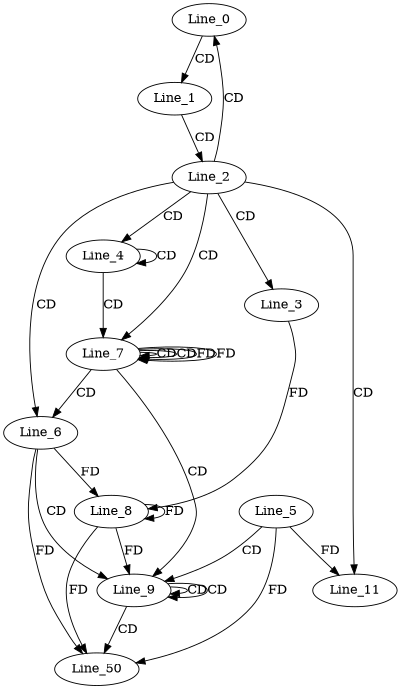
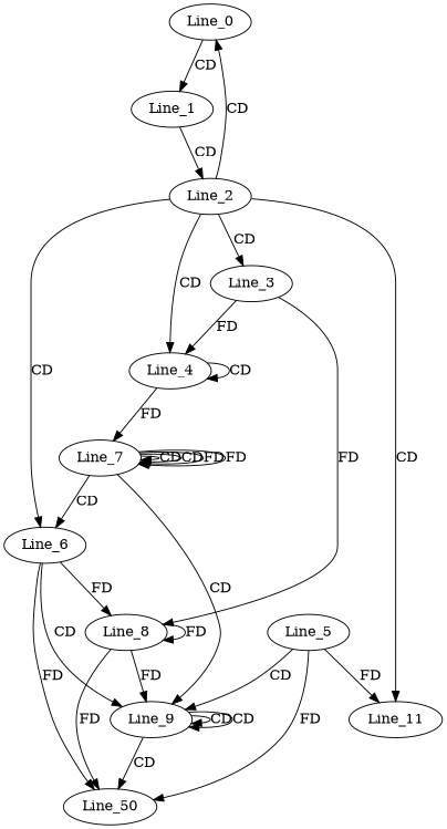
  digraph {
    Line_0
    Line_1
    Line_2
    Line_3
    Line_4
    Line_6
    Line_7
    n8 [label=Line_11]
    Line_8
    Line_5
    Line_9
    n12 [label=Line_50]
    Line_0 -> Line_1 [label=CD]
    Line_1 -> Line_2 [label=CD]
    Line_2 -> Line_0 [label=CD]
    Line_2 -> Line_3 [label=CD]
    Line_2 -> Line_4 [label=CD]
    Line_2 -> Line_6 [label=CD]
-   Line_2 -> Line_7 [label=CD]
    Line_2 -> n8 [label=CD]
+   Line_3 -> Line_4 [label=FD]
    Line_3 -> Line_8 [label=FD]
    Line_4 -> Line_4 [label=CD]
-   Line_4 -> Line_7 [label=CD]
+   Line_4 -> Line_7 [label=FD]
    Line_6 -> Line_8 [label=FD]
    Line_6 -> Line_9 [label=CD]
    Line_6 -> n12 [label=FD]
    Line_7 -> Line_6 [label=CD]
    Line_7 -> Line_7 [label=CD]
    Line_7 -> Line_7 [label=CD]
    Line_7 -> Line_7 [label=FD]
    Line_7 -> Line_7 [label=FD]
    Line_7 -> Line_9 [label=CD]
    Line_8 -> Line_8 [label=FD]
    Line_8 -> Line_9 [label=FD]
    Line_8 -> n12 [label=FD]
    Line_5 -> n8 [label=FD]
    Line_5 -> Line_9 [label=CD]
    Line_5 -> n12 [label=FD]
    Line_9 -> Line_9 [label=CD]
    Line_9 -> Line_9 [label=CD]
    Line_9 -> n12 [label=CD]
  }
